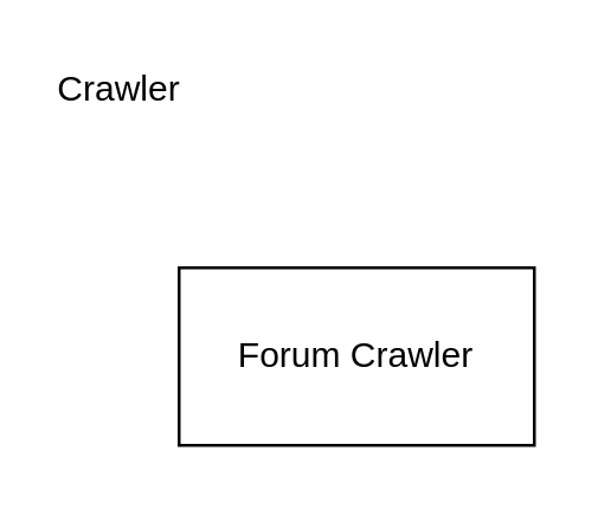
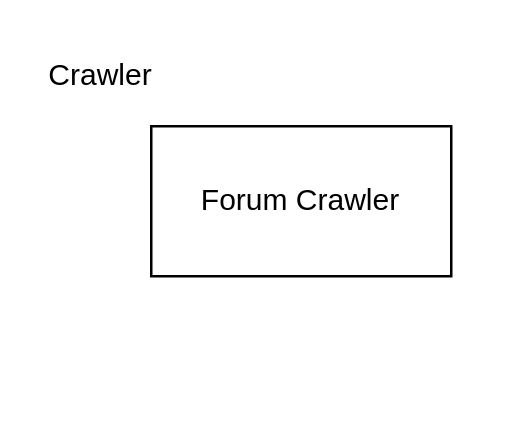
  <mxCell id="0" />
  <mxCell id="1" parent="0" />
  <mxCell id="2" value="Crawler" style="text;html=1;strokeColor=none;fillColor=none;align=center;verticalAlign=middle;whiteSpace=wrap;rounded=0;" vertex="1" parent="1"><mxGeometry x="20" y="20" width="40" height="20" as="geometry" /></mxCell>
- <mxCell id="3" value="Forum Crawler" style="rounded=0;whiteSpace=wrap;html=1;" vertex="1" parent="1"><mxGeometry x="60" y="90" width="120" height="60" as="geometry" /></mxCell>
+ <mxCell id="3" value="Forum Crawler" style="rounded=0;whiteSpace=wrap;html=1;" vertex="1" parent="1"><mxGeometry x="60" y="50" width="120" height="60" as="geometry" /></mxCell>
